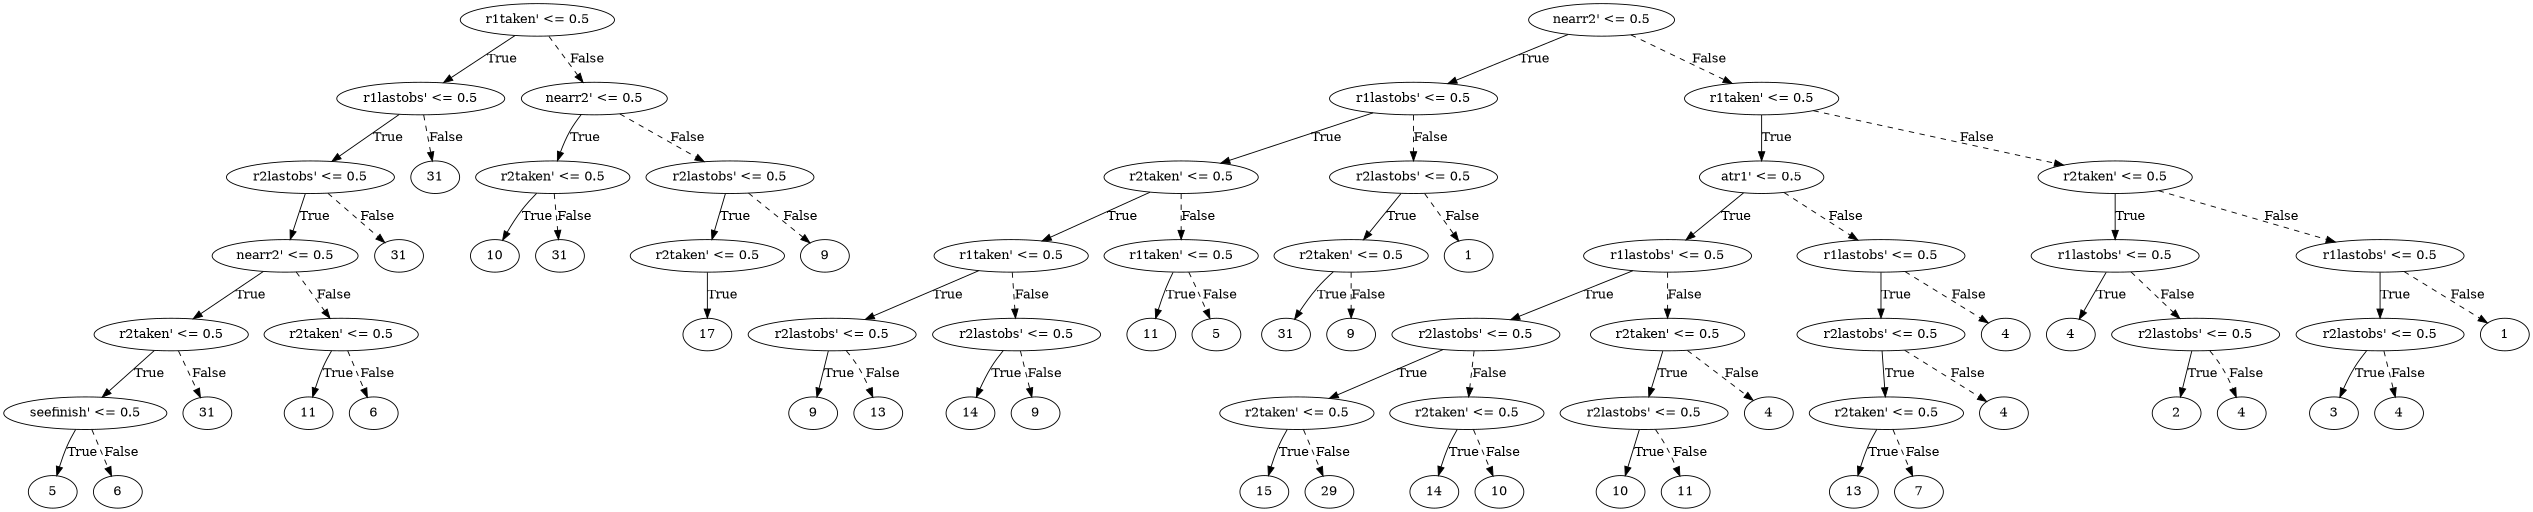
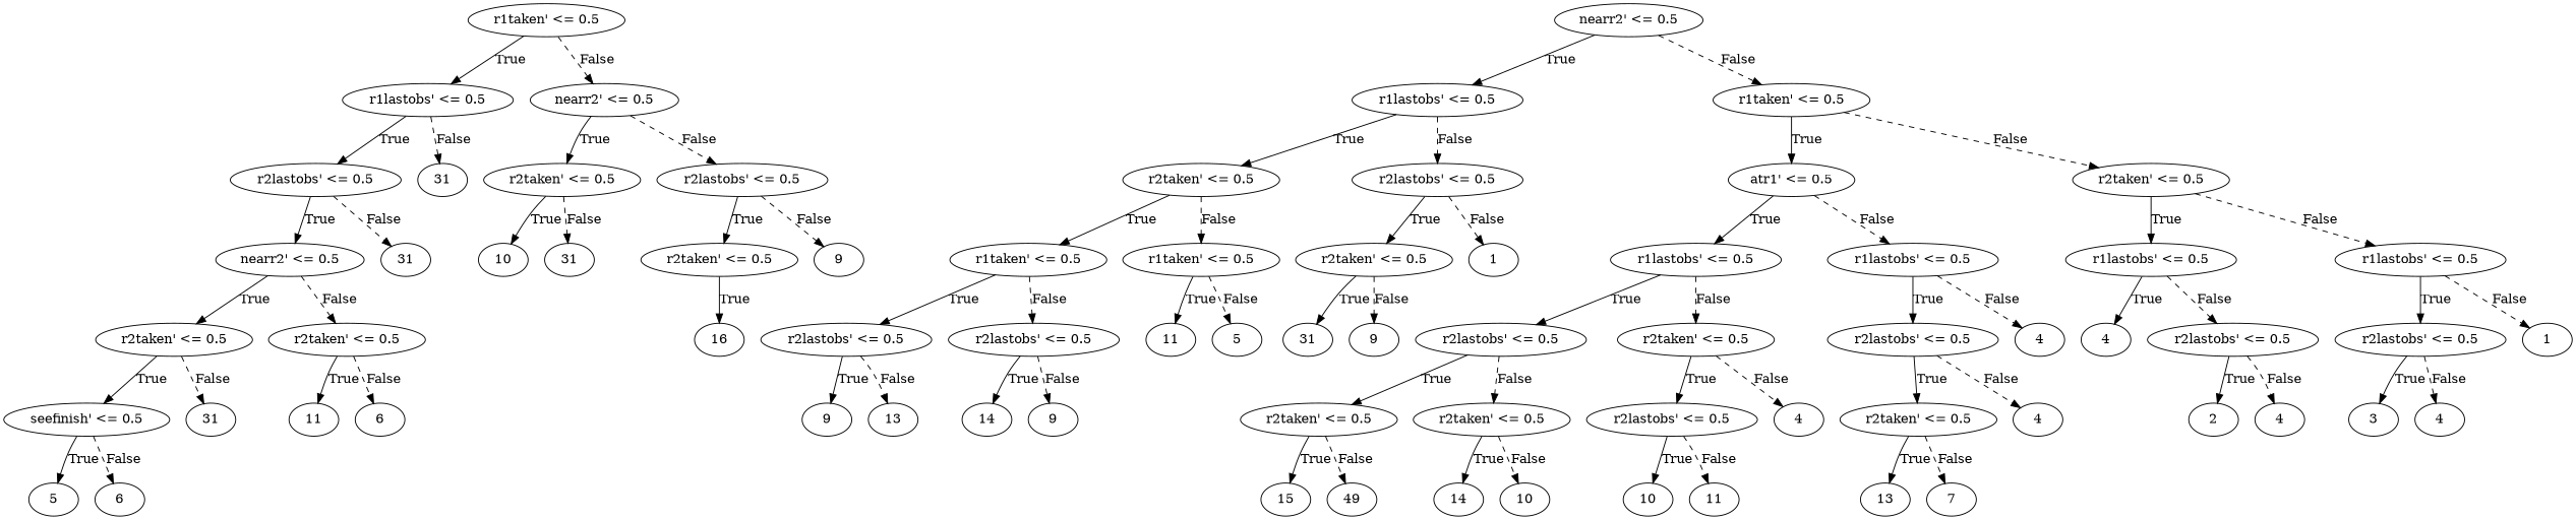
  digraph {
    n1 [label="r1taken' <= 0.5"]
    n2 [label="r1lastobs' <= 0.5"]
    n3 [label="nearr2' <= 0.5"]
    n4 [label="nearr2' <= 0.5"]
    n5 [label="r1lastobs' <= 0.5"]
    n6 [label="r1taken' <= 0.5"]
    n7 [label="r2lastobs' <= 0.5"]
    n8 [label=31]
    n9 [label="r2taken' <= 0.5"]
    n10 [label="r2lastobs' <= 0.5"]
    n11 [label="nearr2' <= 0.5"]
    n12 [label=31]
    n13 [label="r2taken' <= 0.5"]
    n14 [label="r2taken' <= 0.5"]
    n15 [label="seefinish' <= 0.5"]
    n16 [label=31]
    n17 [label=11]
    n18 [label=6]
    n19 [label=5]
    n20 [label=6]
    n21 [label=10]
    n22 [label=31]
    n23 [label="r2taken' <= 0.5"]
    n24 [label=9]
-   n25 [label=17]
+   n25 [label=16]
    n26 [label="r2taken' <= 0.5"]
    n27 [label="r2lastobs' <= 0.5"]
    n28 [label="atr1' <= 0.5"]
    n29 [label="r2taken' <= 0.5"]
    n30 [label="r1taken' <= 0.5"]
    n31 [label="r1taken' <= 0.5"]
    n32 [label="r2taken' <= 0.5"]
    n33 [label=1]
    n34 [label="r2lastobs' <= 0.5"]
    n35 [label="r2lastobs' <= 0.5"]
    n36 [label=11]
    n37 [label=5]
    n38 [label=9]
    n39 [label=13]
    n40 [label=14]
    n41 [label=9]
    n42 [label=31]
    n43 [label=9]
    n44 [label="r1lastobs' <= 0.5"]
    n45 [label="r1lastobs' <= 0.5"]
    n46 [label="r1lastobs' <= 0.5"]
    n47 [label="r1lastobs' <= 0.5"]
    n48 [label="r2lastobs' <= 0.5"]
    n49 [label="r2taken' <= 0.5"]
    n50 [label="r2lastobs' <= 0.5"]
    n51 [label=4]
    n52 [label="r2taken' <= 0.5"]
    n53 [label="r2taken' <= 0.5"]
    n54 [label="r2lastobs' <= 0.5"]
    n55 [label=4]
    n56 [label=15]
-   n57 [label=29]
+   n57 [label=49]
    n58 [label=14]
    n59 [label=10]
    n60 [label=10]
    n61 [label=11]
    n62 [label="r2taken' <= 0.5"]
    n63 [label=4]
    n64 [label=13]
    n65 [label=7]
    n66 [label=4]
    n67 [label="r2lastobs' <= 0.5"]
    n68 [label="r2lastobs' <= 0.5"]
    n69 [label=1]
    n70 [label=2]
    n71 [label=4]
    n72 [label=3]
    n73 [label=4]
    n1 -> n2 [label=True]
    n1 -> n3 [label=False style=dashed]
    n2 -> n7 [label=True]
    n2 -> n8 [label=False style=dashed]
    n3 -> n9 [label=True]
    n3 -> n10 [label=False style=dashed]
    n4 -> n5 [label=True]
    n4 -> n6 [label=False style=dashed]
    n5 -> n26 [label=True]
    n5 -> n27 [label=False style=dashed]
    n6 -> n28 [label=True]
    n6 -> n29 [label=False style=dashed]
    n7 -> n11 [label=True]
    n7 -> n12 [label=False style=dashed]
    n9 -> n21 [label=True]
    n9 -> n22 [label=False style=dashed]
    n10 -> n23 [label=True]
    n10 -> n24 [label=False style=dashed]
    n11 -> n13 [label=True]
    n11 -> n14 [label=False style=dashed]
    n13 -> n15 [label=True]
    n13 -> n16 [label=False style=dashed]
    n14 -> n17 [label=True]
    n14 -> n18 [label=False style=dashed]
    n15 -> n19 [label=True]
    n15 -> n20 [label=False style=dashed]
    n23 -> n25 [label=True]
    n26 -> n30 [label=True]
    n26 -> n31 [label=False style=dashed]
    n27 -> n32 [label=True]
    n27 -> n33 [label=False style=dashed]
    n28 -> n44 [label=True]
    n28 -> n45 [label=False style=dashed]
    n29 -> n46 [label=True]
    n29 -> n47 [label=False style=dashed]
    n30 -> n34 [label=True]
    n30 -> n35 [label=False style=dashed]
    n31 -> n36 [label=True]
    n31 -> n37 [label=False style=dashed]
    n32 -> n42 [label=True]
    n32 -> n43 [label=False style=dashed]
    n34 -> n38 [label=True]
    n34 -> n39 [label=False style=dashed]
    n35 -> n40 [label=True]
    n35 -> n41 [label=False style=dashed]
    n44 -> n48 [label=True]
    n44 -> n49 [label=False style=dashed]
    n45 -> n50 [label=True]
    n45 -> n51 [label=False style=dashed]
    n46 -> n66 [label=True]
    n46 -> n67 [label=False style=dashed]
    n47 -> n68 [label=True]
    n47 -> n69 [label=False style=dashed]
    n48 -> n52 [label=True]
    n48 -> n53 [label=False style=dashed]
    n49 -> n54 [label=True]
    n49 -> n55 [label=False style=dashed]
    n50 -> n62 [label=True]
    n50 -> n63 [label=False style=dashed]
    n52 -> n56 [label=True]
    n52 -> n57 [label=False style=dashed]
    n53 -> n58 [label=True]
    n53 -> n59 [label=False style=dashed]
    n54 -> n60 [label=True]
    n54 -> n61 [label=False style=dashed]
    n62 -> n64 [label=True]
    n62 -> n65 [label=False style=dashed]
    n67 -> n70 [label=True]
    n67 -> n71 [label=False style=dashed]
    n68 -> n72 [label=True]
    n68 -> n73 [label=False style=dashed]
  }
